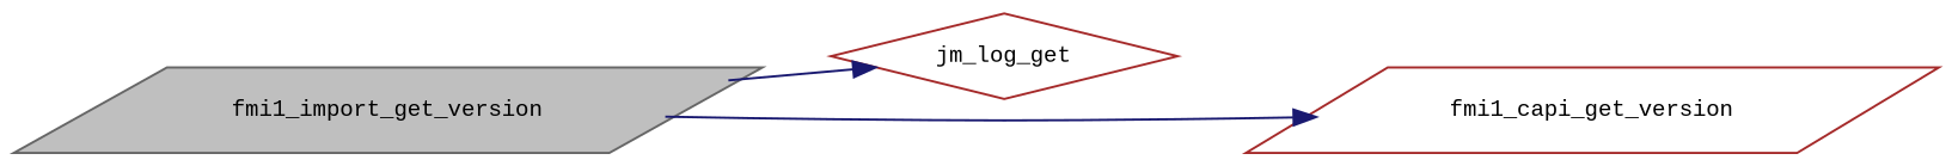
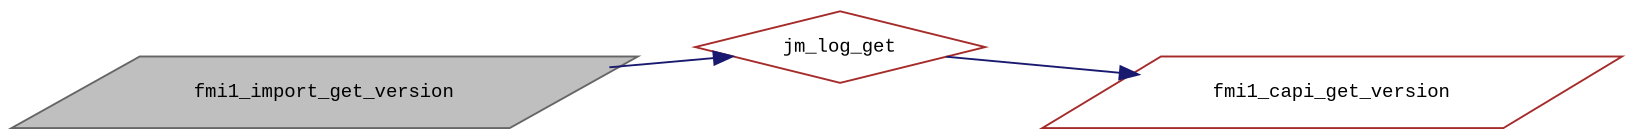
  digraph {
    fontname="Liberation Mono"
    rankdir=LR
    node [color=brown fillcolor=white fontname="Liberation Mono" fontsize=10 shape=parallelogram style=filled]
    edge [color=midnightblue fontname="Liberation Mono" fontsize=10 labelfontname=Helvetica labelfontsize=10 style=solid]
    n1 [color=gray40 fillcolor=grey75 fontcolor=black height=0.2 label=fmi1_import_get_version width=0.4]
    n2 [height=0.2 label=jm_log_get shape=diamond width=0.4]
    n3 [height=0.2 label=fmi1_capi_get_version width=0.4]
    n1 -> n2
-   n1 -> n3
+   n2 -> n3
  }
